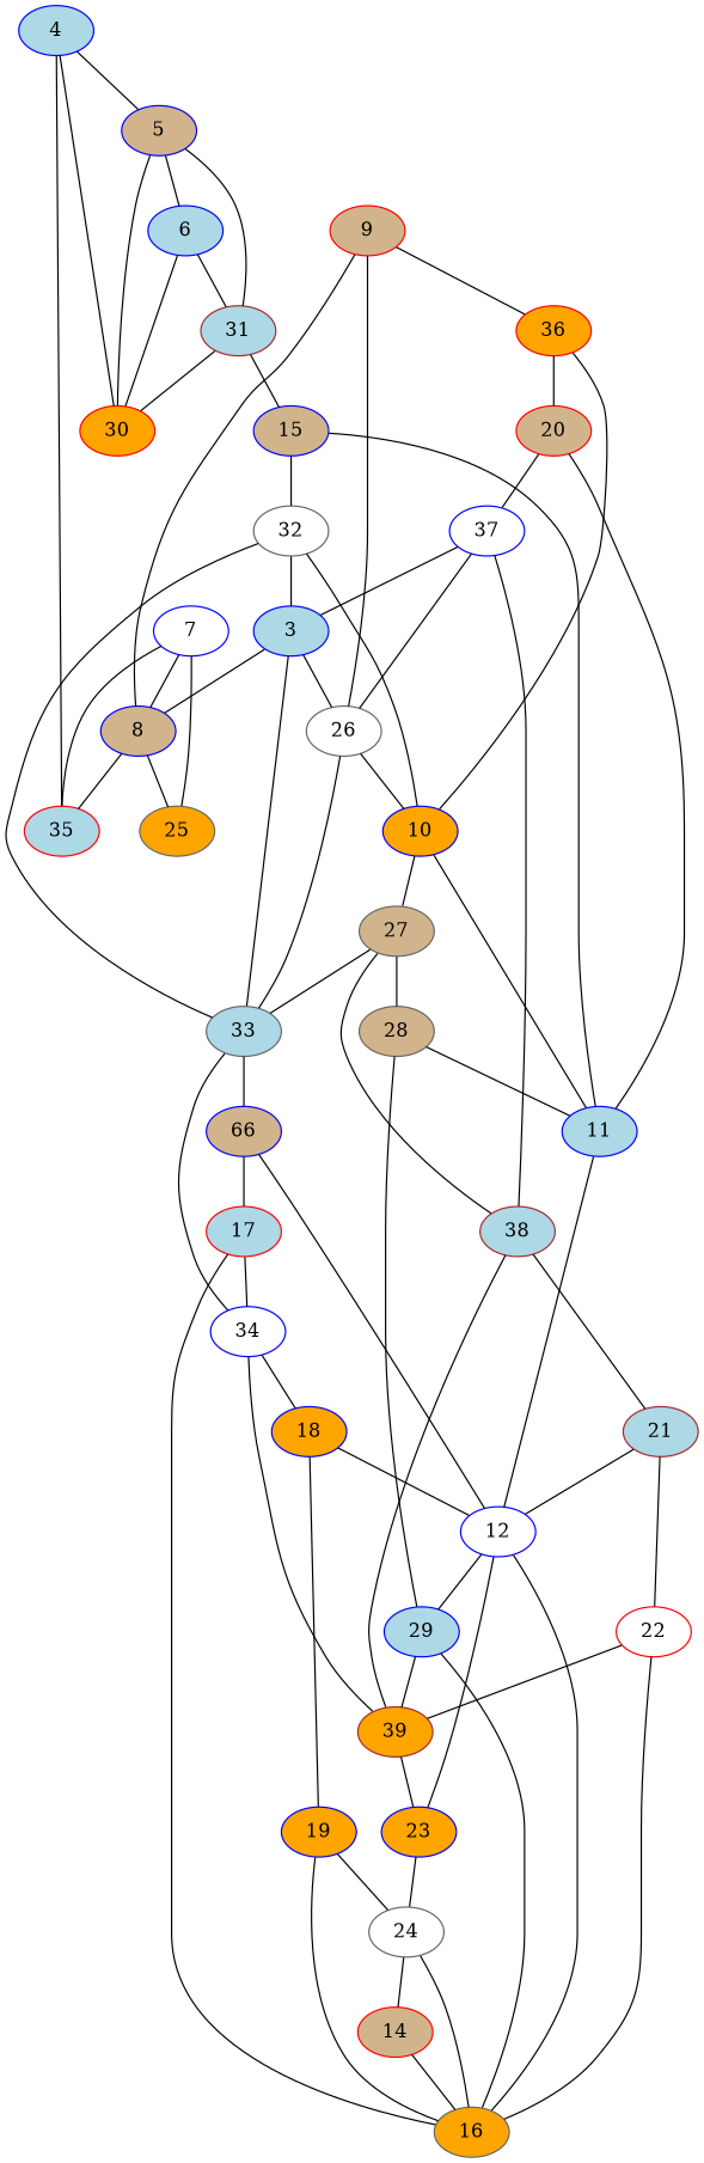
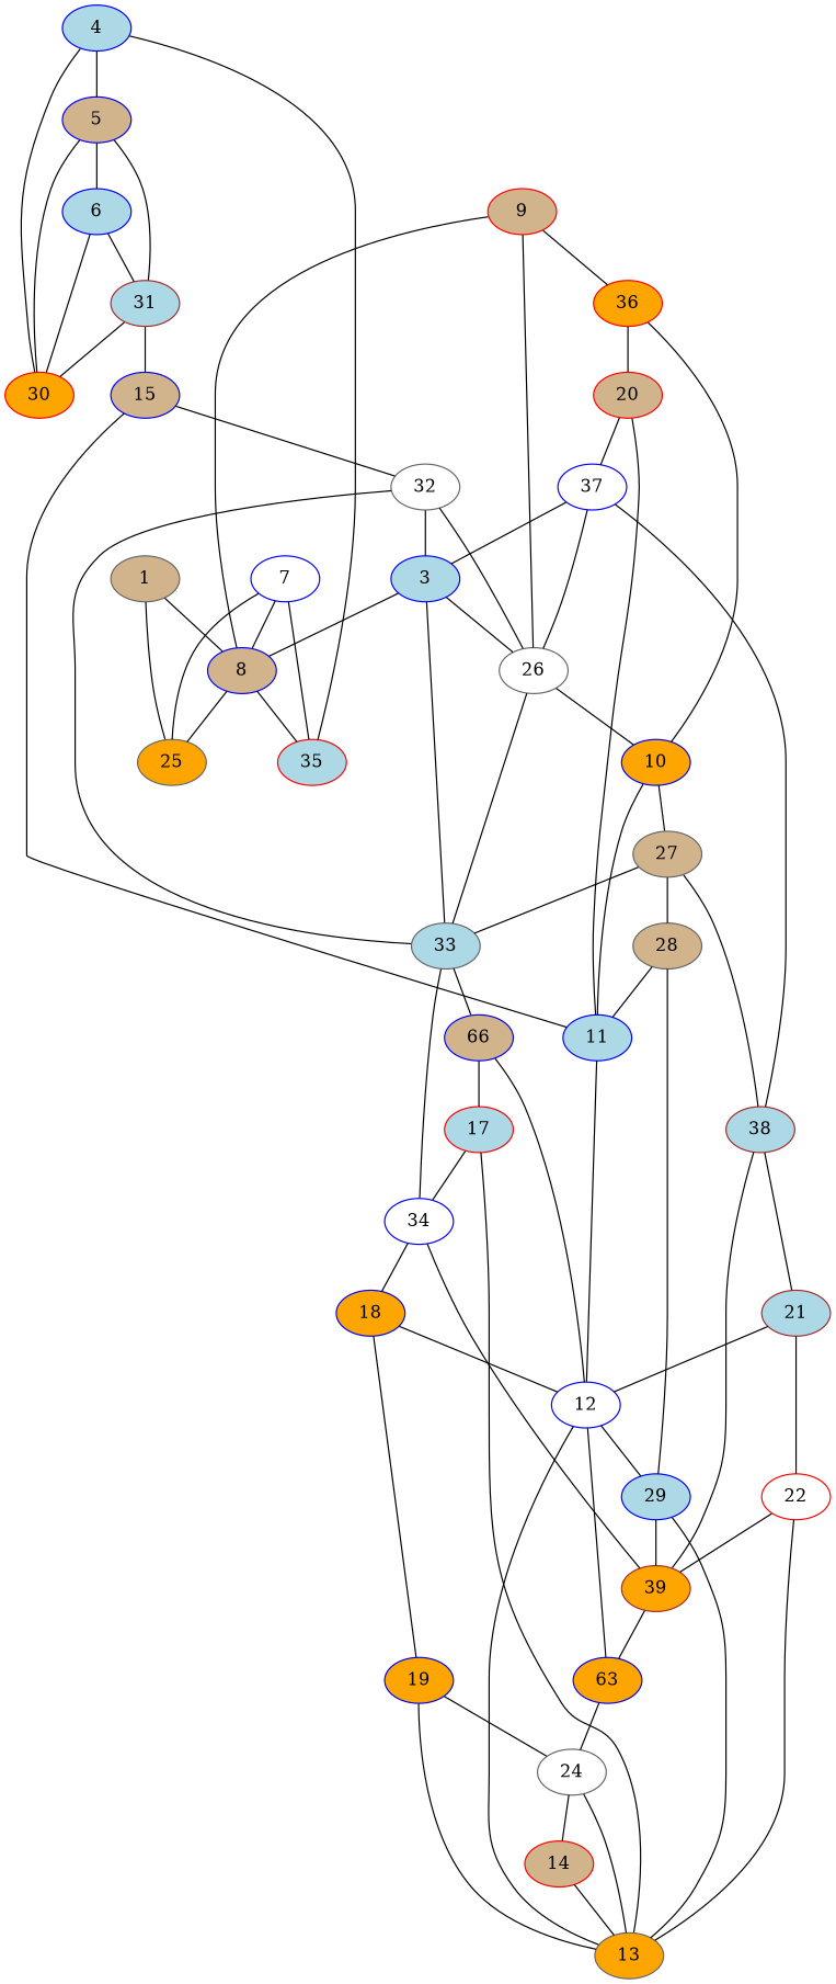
  graph {
    node [aaLength=4 color=blue fillcolor=lightblue sequence=TFDGVADYLQTYH style=filled type=2]
    edge [distance0=0.0 frequency=1 type0=3]
+   1 [aaLength=13 color=gray40 fillcolor=tan type=0]
    8 [aaLength=9 fillcolor=tan sequence=TKSEAQALG type=0]
    25 [color=gray40 fillcolor=orange sequence=PDNY]
    35 [color=red sequence=PDNY]
    3 [aaLength=6 sequence=NLADVA type=0]
    26 [color=gray40 fillcolor=white sequence=APGK]
    10 [aaLength=6 fillcolor=orange sequence=SIGGDI type=1]
    32 [color=gray40 fillcolor=white sequence=NREG]
    11 [aaLength=7 sequence=TWREADI type=1]
    27 [color=gray40 fillcolor=tan sequence=NREG]
    33 [color=gray40 sequence=KSGR]
    4 [aaLength=13 type=0]
    5 [aaLength=9 fillcolor=tan sequence=TKSEAQALG type=0]
    30 [color=red fillcolor=orange sequence=PDNY]
    6 [aaLength=6 sequence=NLADVA type=0]
    31 [color=brown sequence=APGK]
    15 [aaLength=6 fillcolor=tan sequence=SIGGDI type=1]
    7 [aaLength=13 fillcolor=white type=0]
    9 [aaLength=6 color=red fillcolor=tan sequence=NLADVA type=0]
    36 [color=red fillcolor=orange sequence=APGK]
    20 [aaLength=6 color=red fillcolor=tan sequence=SIGGDI type=1]
    37 [fillcolor=white sequence=NREG]
    12 [aaLength=7 fillcolor=white sequence=SDRILYA type=1]
    28 [color=gray40 fillcolor=tan sequence=KSGR]
    38 [color=brown sequence=KSGR]
-   13 [aaLength=6 color=gray40 fillcolor=orange sequence=WLIYKT type=1 label=16]
+   13 [aaLength=6 color=gray40 fillcolor=orange sequence=WLIYKT type=1]
    29 [sequence=ASDW]
    n28 [aaLength=7 fillcolor=tan label=66 sequence=TWREADI type=1]
    39 [color=brown fillcolor=orange sequence=ASDW]
    21 [aaLength=7 color=brown sequence=TWREADI type=1]
-   23 [aaLength=6 fillcolor=orange sequence=WLIYKT type=1]
+   23 [aaLength=6 fillcolor=orange sequence=WLIYKT type=1 label=63]
    14 [aaLength=3 color=red fillcolor=tan sequence=FTK type=1]
    17 [aaLength=7 color=red sequence=SDRILYA type=1]
    34 [fillcolor=white sequence=ASDW]
    18 [aaLength=6 fillcolor=orange sequence=WLIYKT type=1]
    19 [aaLength=3 fillcolor=orange sequence=FTK type=1]
    24 [aaLength=3 color=gray40 fillcolor=white sequence=FTK type=1]
    22 [aaLength=7 color=red fillcolor=white sequence=SDRILYA type=1]
+   1 -- 8 [distance0=31.0586]
+   1 -- 25 [distance0=19.64709 type0=1]
    8 -- 25 [distance0=14.62257 type0=2]
    8 -- 35 [distance0=7.170753 type0=1]
    3 -- 8 [distance0=18.08348 type0=2]
    3 -- 26 [distance0=5.655442 distance1=0.0 frequency=2 type0=1 type1=5]
    26 -- 10 [type0=5]
-   10 -- 32 [distance0=15.32833 type0=2]
+   26 -- 32 [distance0=15.32833 type0=2]
    10 -- 11 [distance0=20.0]
    10 -- 27 [distance0=2.0 type0=4]
    32 -- 3 [distance0=19.21177]
    32 -- 33 [distance0=9.769892 distance1=4.0 frequency=2 type0=1 type1=4]
    11 -- 12 [distance0=15.0 distance1=8.0 frequency=2 type1=4]
    27 -- 33 [distance0=31.36659]
    27 -- 28 [distance0=9.615478 distance1=4.0 frequency=2 type0=1 type1=4]
    27 -- 38 [distance0=30.11744 type0=2]
    33 -- 3 [distance0=25.7823]
    33 -- 26 [distance0=21.66775 type0=2]
    33 -- n28 [type0=5]
    4 -- 35 [distance0=27.77506]
    4 -- 5 [distance0=25.47614 type0=2]
    4 -- 30 [distance0=19.76702 distance1=2.0 frequency=2 type0=1 type1=4]
    5 -- 30 [distance0=6.959599 type0=1]
    5 -- 6 [distance0=18.23108 distance1=6.0 frequency=2 type0=2 type1=4]
    6 -- 30 [distance0=20.8464]
    6 -- 31 [distance0=5.723051 distance1=0.0 frequency=2 type0=1 type1=5]
    31 -- 5 [distance0=22.77883 type0=2]
    31 -- 30 [distance0=26.0192]
    31 -- 15 [type0=5]
    15 -- 32 [distance0=2.0 type0=4]
    15 -- 11 [distance0=20.0]
    7 -- 8 [distance0=25.62784 type0=2]
    7 -- 25 [distance0=28.3288]
    7 -- 35 [distance0=19.64472 distance1=2.0 frequency=2 type0=1 type1=4]
    9 -- 8 [distance0=18.13165 type0=2]
    9 -- 26 [distance0=18.54156]
    9 -- 36 [distance0=5.60279 distance1=0.0 frequency=2 type0=1 type1=5]
    36 -- 10 [distance0=21.13984]
    36 -- 20 [type0=5]
    20 -- 11 [distance0=20.0]
    20 -- 37 [distance0=2.0 type0=4]
    37 -- 3 [distance0=29.46112]
    37 -- 26 [distance0=25.90545 type0=2]
    37 -- 38 [distance0=9.742383 distance1=4.0 frequency=2 type0=1 type1=4]
    12 -- 13 [distance0=9.0]
    12 -- 29 [type0=5]
    28 -- 11 [type0=5]
    28 -- 29 [distance0=27.21627 type0=2]
    38 -- 39 [distance0=27.14411 type0=2]
    38 -- 21 [type0=5]
    29 -- 13 [type0=5]
    29 -- 39 [distance0=25.75392 type0=1]
    n28 -- 12 [distance0=15.0]
    n28 -- 17 [distance0=8.0 type0=4]
    39 -- 23 [type0=5]
    21 -- 12 [distance0=15.0]
    21 -- 22 [distance0=8.0 type0=4]
    23 -- 12 [distance0=9.0]
    23 -- 24 [distance0=6.0 type0=4]
    14 -- 13 [distance0=12.0]
    17 -- 13 [distance0=9.0]
    17 -- 34 [type0=5]
    34 -- 33 [distance0=26.95569 type0=1]
    34 -- 39 [distance0=31.90737 type0=2]
    34 -- 18 [type0=5]
    18 -- 12 [distance0=9.0]
    18 -- 19 [distance0=6.0 type0=4]
    19 -- 13 [distance0=12.0]
    19 -- 24 [type0=2]
    24 -- 13 [distance0=12.0]
    24 -- 14 [type0=1]
    22 -- 13 [distance0=9.0]
    22 -- 39 [type0=5]
  }
